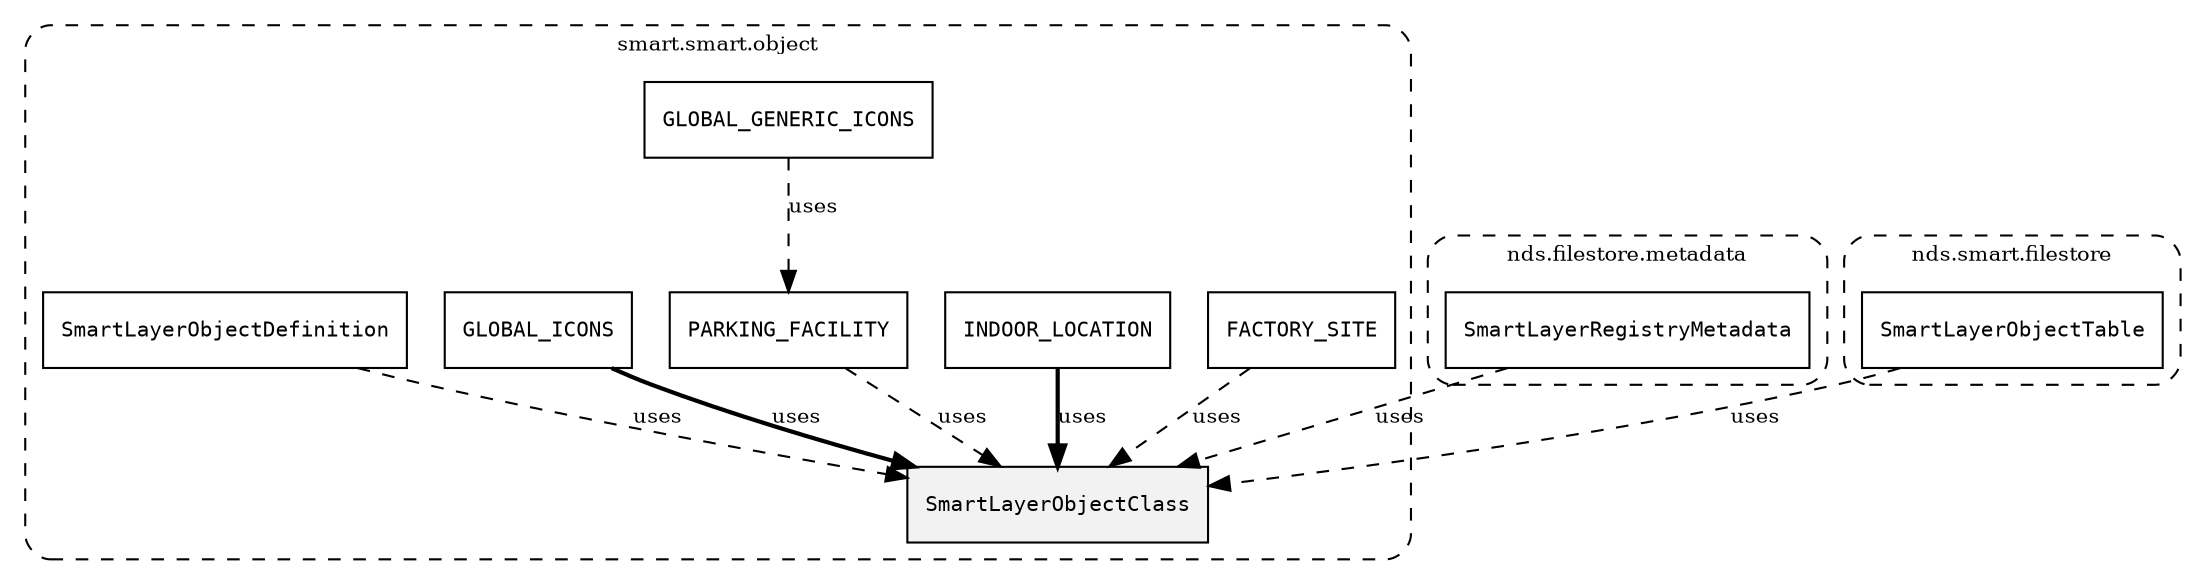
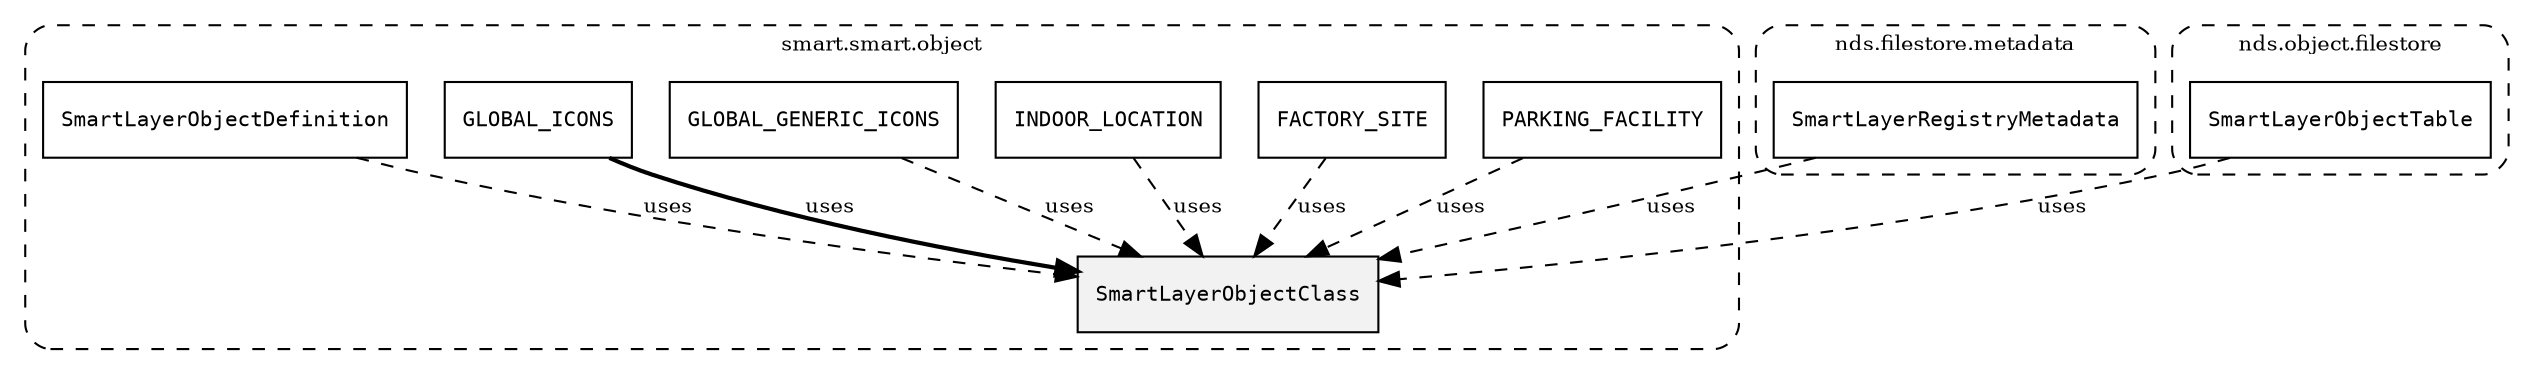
  digraph {
    fontsize=10
    rankdir=TB
    node [fontsize=10 shape=box]
    edge [fontsize=10 style=dashed]
    n1 [fillcolor="#0000000D" label=<<font face="monospace"><table align="center" border="0" cellspacing="0" cellpadding="0"><tr><td href="../../../content/packages/nds.smart.object.html#Subtype-SmartLayerObjectClass" title="Subtype defined in nds.smart.object">SmartLayerObjectClass</td></tr></table></font>> style=filled]
    n2 [label=<<font face="monospace"><table align="center" border="0" cellspacing="0" cellpadding="0"><tr><td href="../../../content/packages/nds.smart.object.html#Constant-PARKING_FACILITY" title="Constant defined in nds.smart.object">PARKING_FACILITY</td></tr></table></font>>]
    n3 [label=<<font face="monospace"><table align="center" border="0" cellspacing="0" cellpadding="0"><tr><td href="../../../content/packages/nds.smart.object.html#Constant-FACTORY_SITE" title="Constant defined in nds.smart.object">FACTORY_SITE</td></tr></table></font>>]
    n4 [label=<<font face="monospace"><table align="center" border="0" cellspacing="0" cellpadding="0"><tr><td href="../../../content/packages/nds.smart.object.html#Constant-INDOOR_LOCATION" title="Constant defined in nds.smart.object">INDOOR_LOCATION</td></tr></table></font>>]
    n5 [label=<<font face="monospace"><table align="center" border="0" cellspacing="0" cellpadding="0"><tr><td href="../../../content/packages/nds.smart.object.html#Constant-GLOBAL_GENERIC_ICONS" title="Constant defined in nds.smart.object">GLOBAL_GENERIC_ICONS</td></tr></table></font>>]
    n6 [label=<<font face="monospace"><table align="center" border="0" cellspacing="0" cellpadding="0"><tr><td href="../../../content/packages/nds.smart.object.html#Constant-GLOBAL_ICONS" title="Constant defined in nds.smart.object">GLOBAL_ICONS</td></tr></table></font>>]
    n7 [label=<<font face="monospace"><table align="center" border="0" cellspacing="0" cellpadding="0"><tr><td href="../../../content/packages/nds.smart.object.html#Structure-SmartLayerObjectDefinition" title="Structure defined in nds.smart.object">SmartLayerObjectDefinition</td></tr></table></font>>]
    n8 [label=<<font face="monospace"><table align="center" border="0" cellspacing="0" cellpadding="0"><tr><td href="../../../content/packages/nds.smart.metadata.html#Structure-SmartLayerRegistryMetadata" title="Structure defined in nds.smart.metadata">SmartLayerRegistryMetadata</td></tr></table></font>>]
    n9 [label=<<font face="monospace"><table align="center" border="0" cellspacing="0" cellpadding="0"><tr><td href="../../../content/packages/nds.smart.filestore.html#SqlTable-SmartLayerObjectTable" title="SqlTable defined in nds.smart.filestore">SmartLayerObjectTable</td></tr></table></font>>]
    subgraph cluster_1 {
      label="smart.smart.object"
      style="dashed, rounded"
      n1
      n2
      n3
      n4
      n5
      n6
      n7
    }
    subgraph cluster_2 {
      label="nds.filestore.metadata"
      style="dashed, rounded"
      n8
    }
    subgraph cluster_3 {
-     label="nds.smart.filestore"
+     label="nds.object.filestore"
      style="dashed, rounded"
      n9
    }
    n2 -> n1 [label=uses]
    n3 -> n1 [label=uses]
-   n4 -> n1 [label=uses style=bold]
-   n5 -> n2 [label=uses]
+   n4 -> n1 [label=uses]
+   n5 -> n1 [label=uses]
    n6 -> n1 [label=uses style=bold]
    n7 -> n1 [label=uses]
    n8 -> n1 [label=uses]
    n9 -> n1 [label=uses]
  }
